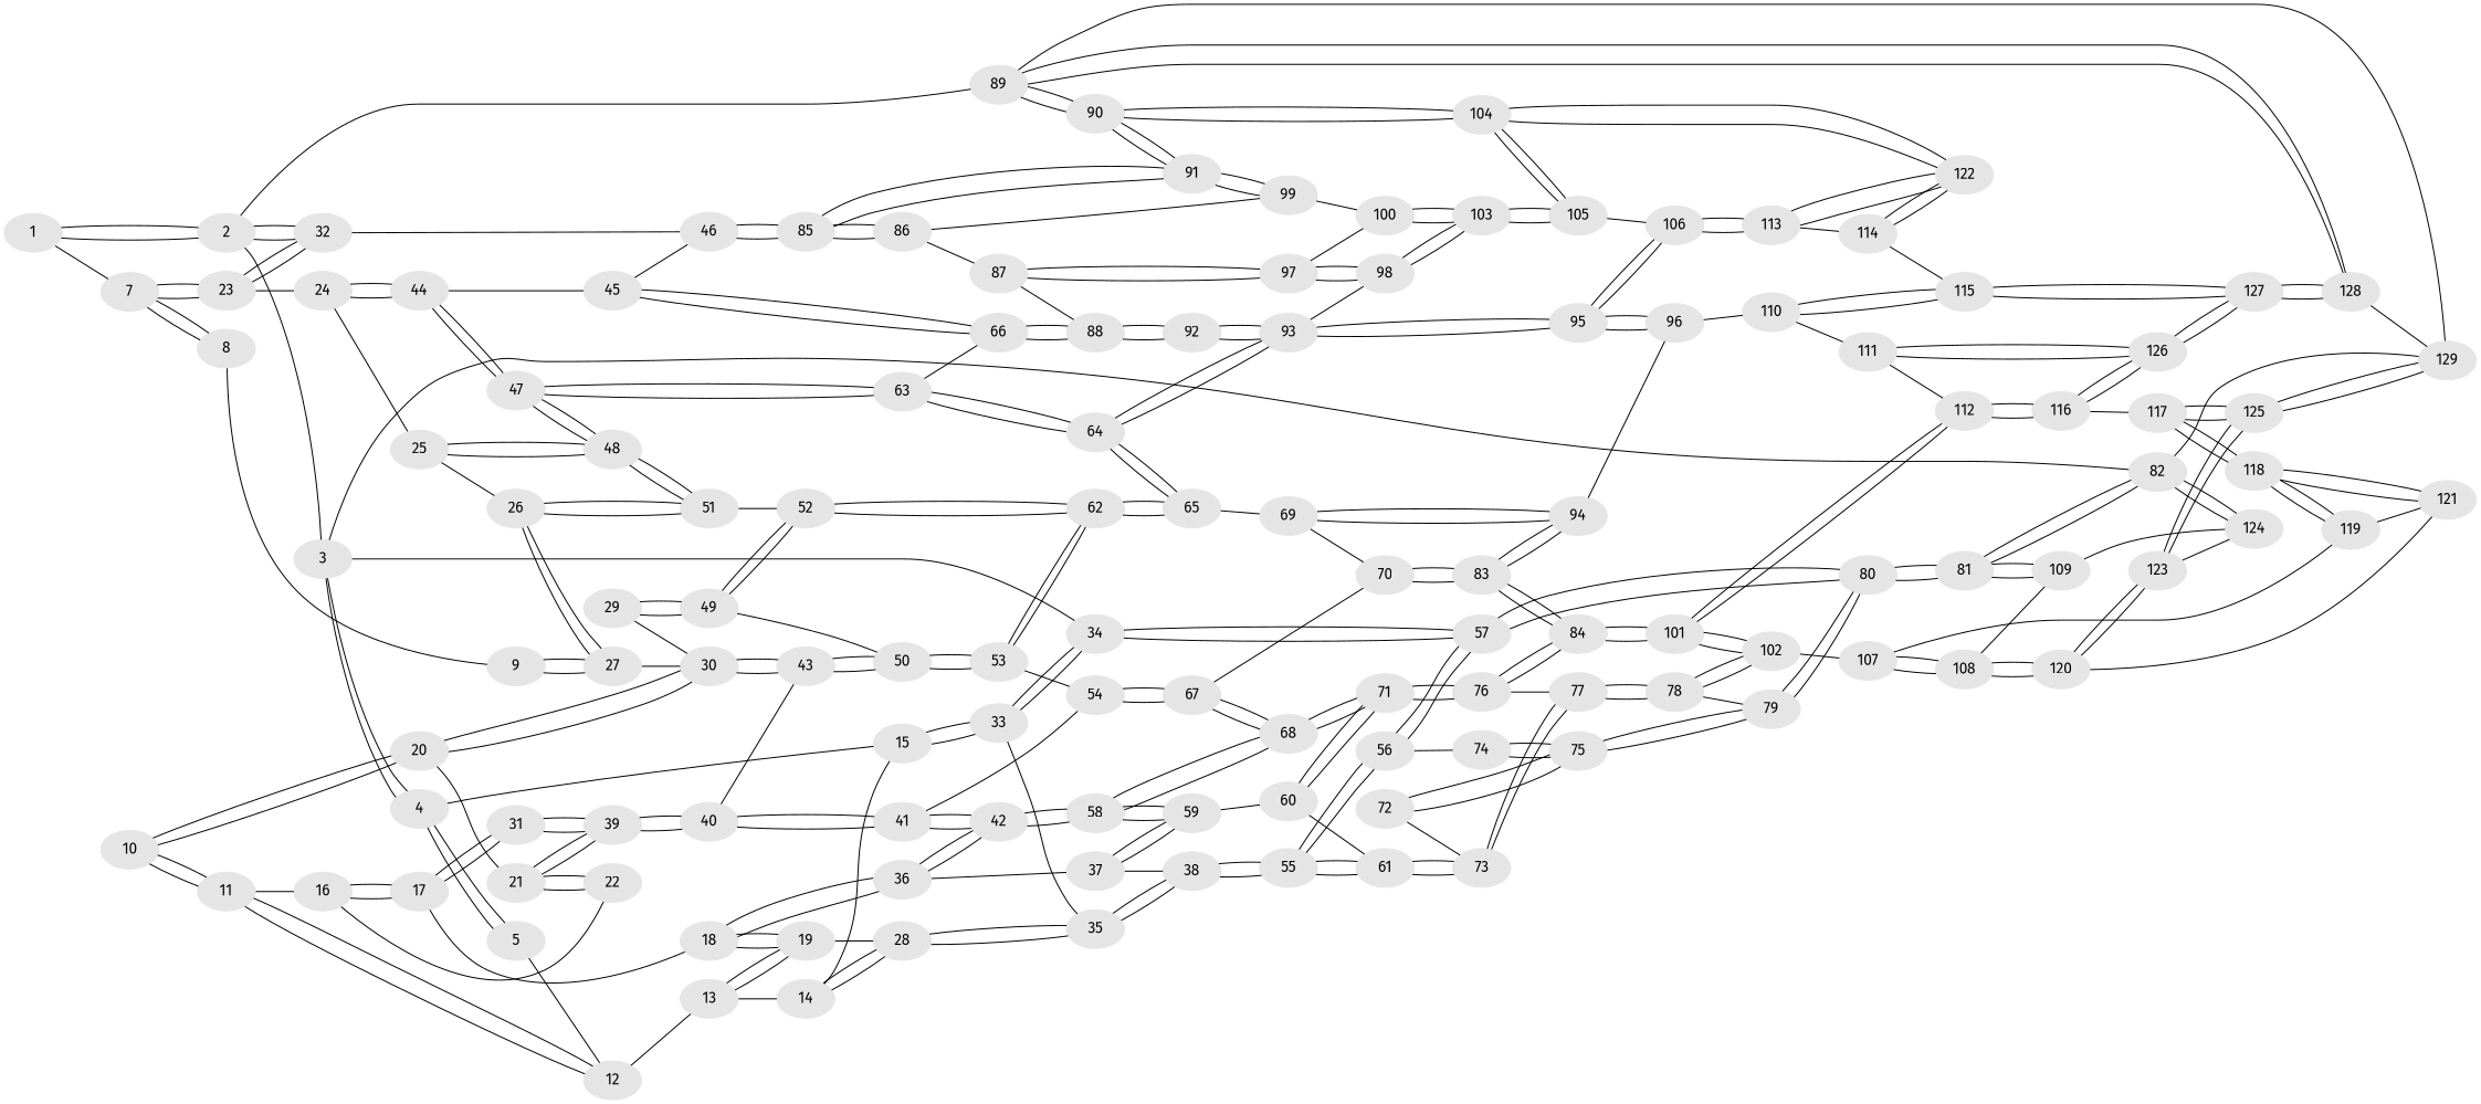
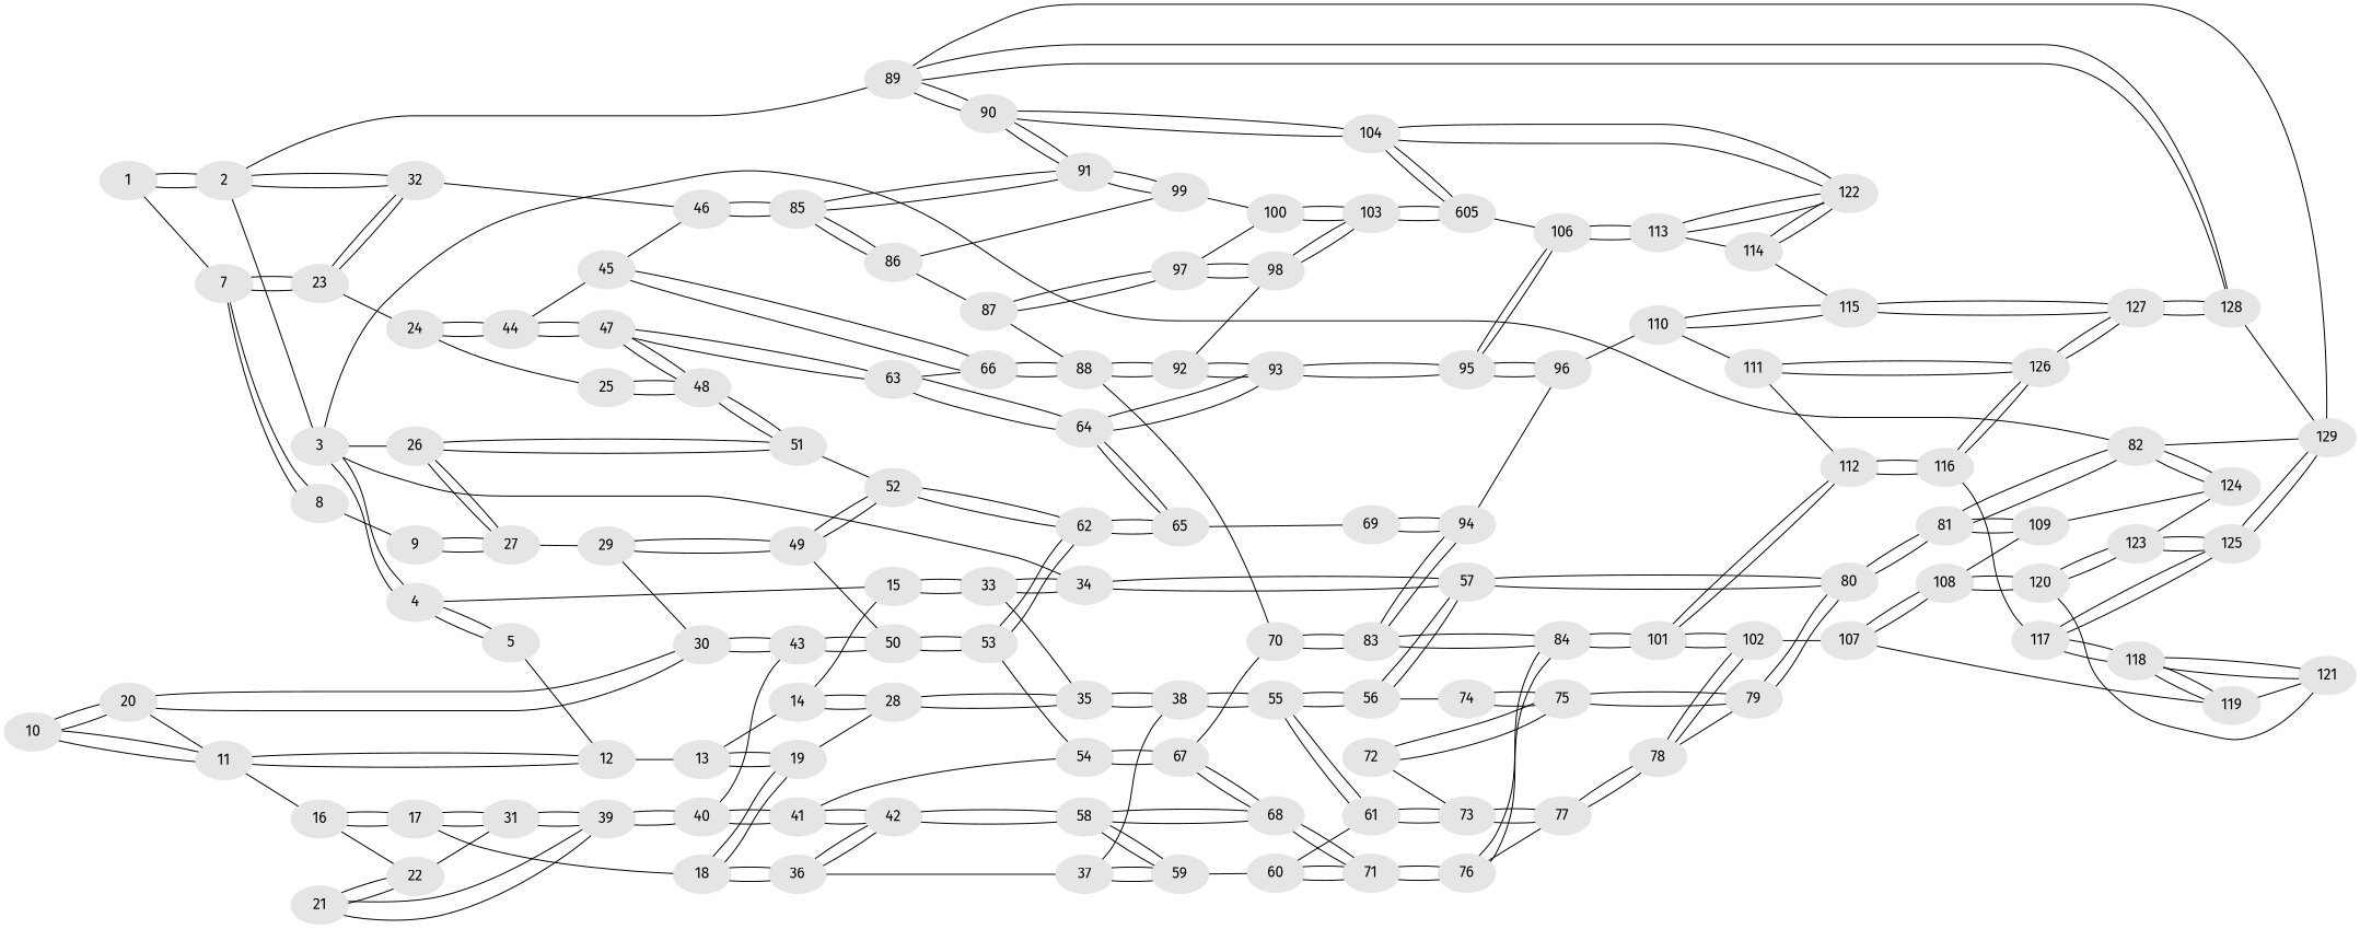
  graph {
    fontname="Fira Sans"
    rankdir=LR
    node [color=gray90 fontname="Fira Sans" style=filled]
    edge [fontname="Fira Sans"]
    1
    2
    7
    3
    32
    89
    8
    23
    4
    34
    82
    46
    129
    90
    128
    5
    15
    57
    124
    12
    33
    13
    9
    24
    27
    10
    11
    20
    29
    16
    21
    30
    17
    22
    14
    19
    28
    35
    18
    31
    36
    39
    37
    42
    43
    40
    25
    44
    26
    48
    45
    47
    51
    52
    49
    38
    50
    85
    80
    55
    59
    58
    60
    56
    61
    41
    54
    67
    68
    53
    66
    63
    88
    86
    91
    64
    62
    65
    70
    74
    73
    75
    81
    71
    76
    77
    69
    93
    95
    94
    92
    83
    96
    84
    72
    79
    78
    101
    102
    107
    109
    112
    87
    99
    97
    100
    98
    104
-   105
+   105 [label=605]
    122
    103
    106
    110
    113
    111
    115
    116
    108
    119
    114
    120
    121
    123
    126
    127
    117
    118
    125
    1 -- 2
    1 -- 2
    1 -- 7
    2 -- 3
    2 -- 32
    2 -- 32
    2 -- 89
    7 -- 8
    7 -- 8
    7 -- 23
    7 -- 23
    3 -- 4
    3 -- 4
    3 -- 34
    3 -- 82
    32 -- 46
    89 -- 129
    89 -- 90
    89 -- 90
    89 -- 128
    89 -- 128
    8 -- 9
    23 -- 32
    23 -- 32
    23 -- 24
    4 -- 5
    4 -- 5
    4 -- 15
    34 -- 57
    34 -- 57
    82 -- 129
    82 -- 124
    82 -- 124
    46 -- 85
    46 -- 85
    90 -- 91
    90 -- 91
    90 -- 104
    90 -- 104
    128 -- 129
    5 -- 12
    15 -- 33
    15 -- 33
    57 -- 80
    57 -- 80
    12 -- 13
    33 -- 34
    33 -- 34
    33 -- 35
    13 -- 14
    13 -- 19
    13 -- 19
    9 -- 27
    9 -- 27
    24 -- 25
    24 -- 44
    24 -- 44
-   27 -- 30
+   27 -- 29
    10 -- 11
    10 -- 11
    10 -- 20
    10 -- 20
    11 -- 12
    11 -- 12
    11 -- 16
-   20 -- 21
+   20 -- 11
    20 -- 30
    20 -- 30
    29 -- 30
    29 -- 49
    29 -- 49
    16 -- 17
    16 -- 17
    16 -- 22
    21 -- 22
    21 -- 22
    21 -- 39
    21 -- 39
    30 -- 43
    30 -- 43
    17 -- 18
    17 -- 31
    17 -- 31
+   22 -- 31
    14 -- 15
    14 -- 28
    14 -- 28
    19 -- 28
    28 -- 35
    28 -- 35
    35 -- 38
    35 -- 38
    18 -- 19
    18 -- 19
    18 -- 36
    18 -- 36
    31 -- 39
    31 -- 39
    36 -- 37
    36 -- 42
    36 -- 42
    39 -- 40
    39 -- 40
    37 -- 38
    37 -- 59
    37 -- 59
    42 -- 58
    42 -- 58
    43 -- 50
    43 -- 50
    40 -- 43
    40 -- 41
    40 -- 41
-   25 -- 26
+   3 -- 26
    25 -- 48
    25 -- 48
    44 -- 45
    44 -- 47
    44 -- 47
    26 -- 27
    26 -- 27
    26 -- 51
    26 -- 51
    48 -- 51
    48 -- 51
    45 -- 46
    45 -- 66
    45 -- 66
    47 -- 48
    47 -- 48
    47 -- 63
    47 -- 63
    51 -- 52
    52 -- 62
    52 -- 62
    49 -- 52
    49 -- 52
    49 -- 50
    38 -- 55
    38 -- 55
    50 -- 53
    50 -- 53
    85 -- 86
    85 -- 86
    85 -- 91
    85 -- 91
    80 -- 81
    80 -- 81
    55 -- 56
    55 -- 56
    55 -- 61
    55 -- 61
    59 -- 60
    58 -- 59
    58 -- 59
    58 -- 68
    58 -- 68
    60 -- 61
    60 -- 71
    60 -- 71
    56 -- 57
    56 -- 57
    56 -- 74
    61 -- 73
    61 -- 73
    41 -- 42
    41 -- 42
    41 -- 54
    54 -- 67
    54 -- 67
    67 -- 68
    67 -- 68
    67 -- 70
    68 -- 71
    68 -- 71
    53 -- 54
    53 -- 62
    53 -- 62
    66 -- 88
    66 -- 88
    63 -- 66
    63 -- 64
    63 -- 64
    88 -- 92
    88 -- 92
    86 -- 87
    86 -- 99
    91 -- 99
    91 -- 99
    64 -- 65
    64 -- 65
    64 -- 93
    64 -- 93
    62 -- 65
    62 -- 65
    65 -- 69
    70 -- 83
    70 -- 83
    74 -- 75
    74 -- 75
    73 -- 77
    73 -- 77
    75 -- 79
    75 -- 79
    81 -- 82
    81 -- 82
    81 -- 109
    81 -- 109
    71 -- 76
    71 -- 76
    76 -- 77
    76 -- 84
    76 -- 84
    77 -- 78
    77 -- 78
-   69 -- 70
+   88 -- 70
    69 -- 94
    69 -- 94
    93 -- 95
    93 -- 95
    95 -- 96
    95 -- 96
    95 -- 106
    95 -- 106
    94 -- 96
    92 -- 93
    92 -- 93
-   93 -- 98
+   92 -- 98
    83 -- 94
    83 -- 94
    83 -- 84
    83 -- 84
    96 -- 110
    84 -- 101
    84 -- 101
    72 -- 73
    72 -- 75
    72 -- 75
    79 -- 80
    79 -- 80
    78 -- 79
    78 -- 102
    78 -- 102
    101 -- 102
    101 -- 102
    101 -- 112
    101 -- 112
    102 -- 107
    107 -- 108
    107 -- 108
    107 -- 119
    109 -- 124
    112 -- 116
    112 -- 116
    87 -- 88
    87 -- 97
    87 -- 97
    99 -- 100
    97 -- 100
    97 -- 98
    97 -- 98
    100 -- 103
    100 -- 103
    98 -- 103
    98 -- 103
    104 -- 105
    104 -- 105
    104 -- 122
    104 -- 122
    105 -- 106
    103 -- 105
    103 -- 105
    106 -- 113
    106 -- 113
    110 -- 111
    110 -- 115
    110 -- 115
    113 -- 122
    113 -- 122
    113 -- 114
    111 -- 112
    111 -- 126
    111 -- 126
    115 -- 127
    115 -- 127
    116 -- 126
    116 -- 126
    116 -- 117
    108 -- 109
    108 -- 120
    108 -- 120
    119 -- 121
    114 -- 122
    114 -- 122
    114 -- 115
    120 -- 121
    120 -- 123
    120 -- 123
    123 -- 124
    123 -- 125
    123 -- 125
    126 -- 127
    126 -- 127
    127 -- 128
    127 -- 128
    117 -- 118
    117 -- 118
    117 -- 125
    117 -- 125
    118 -- 119
    118 -- 119
    118 -- 121
    118 -- 121
    125 -- 129
    125 -- 129
  }
